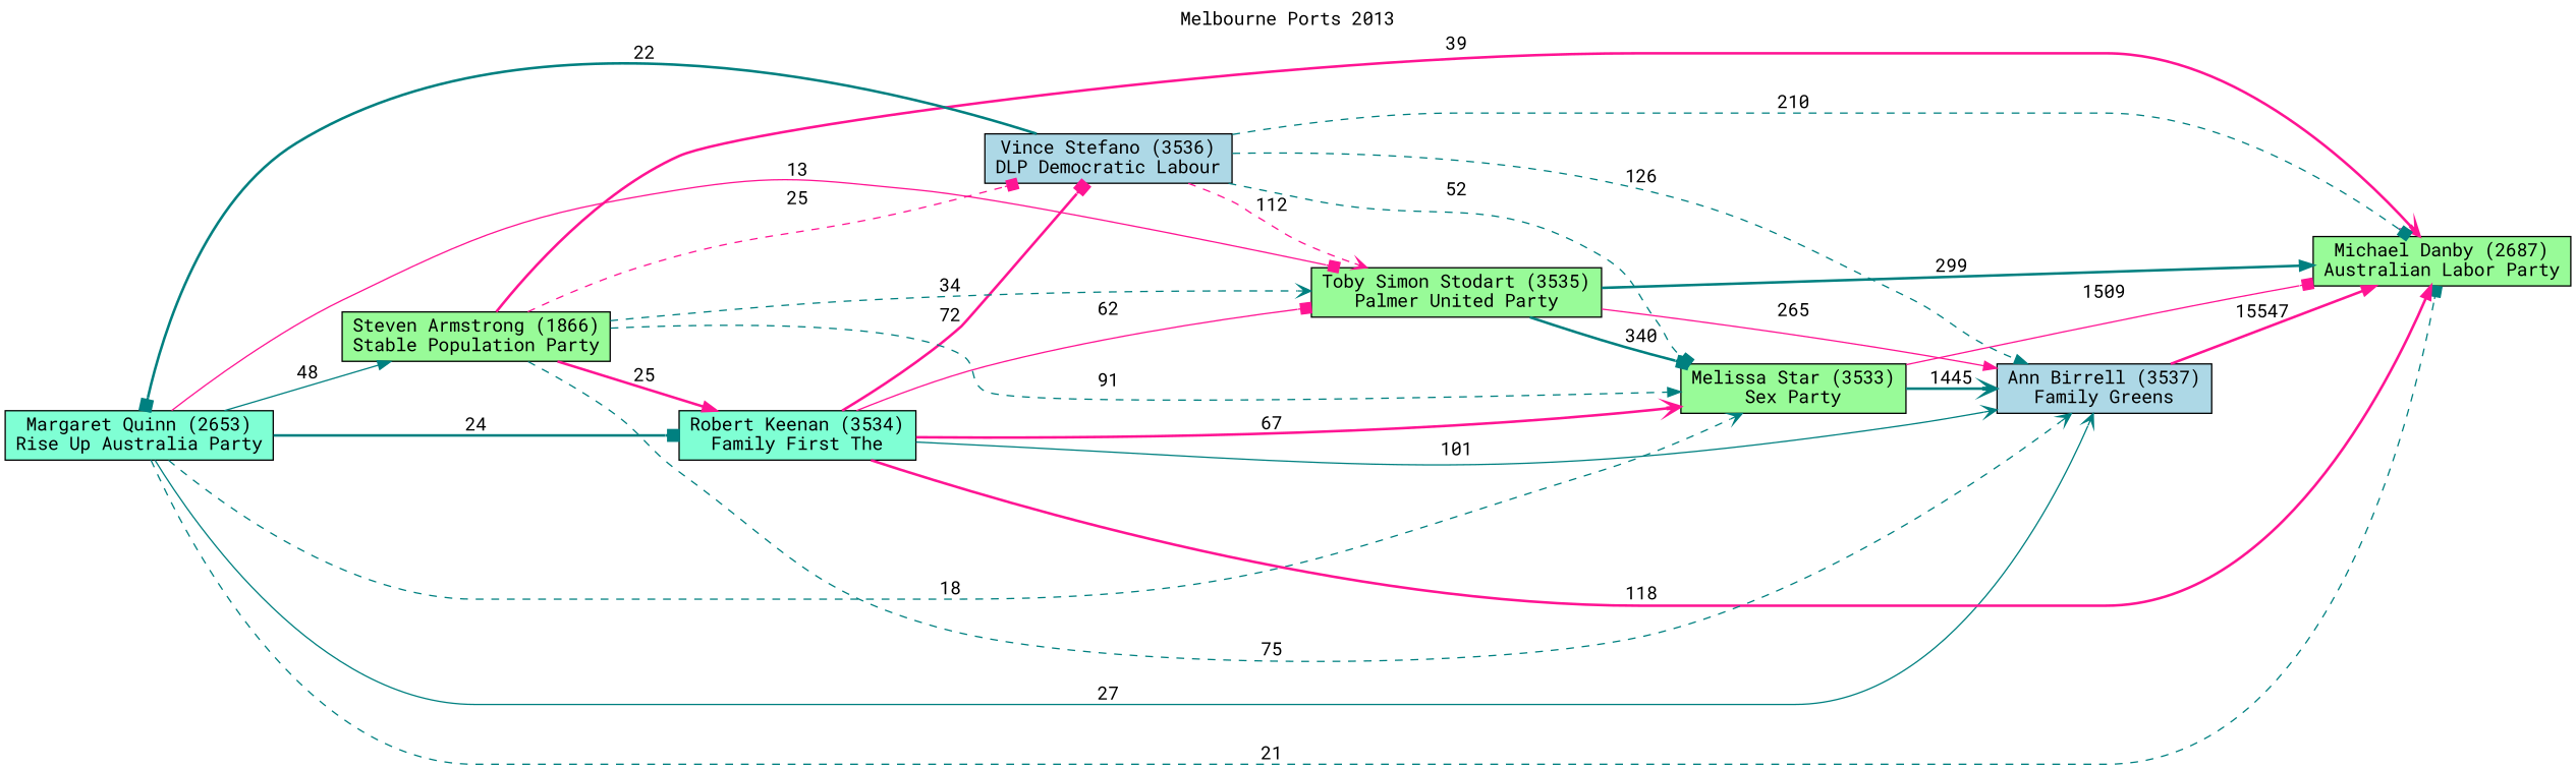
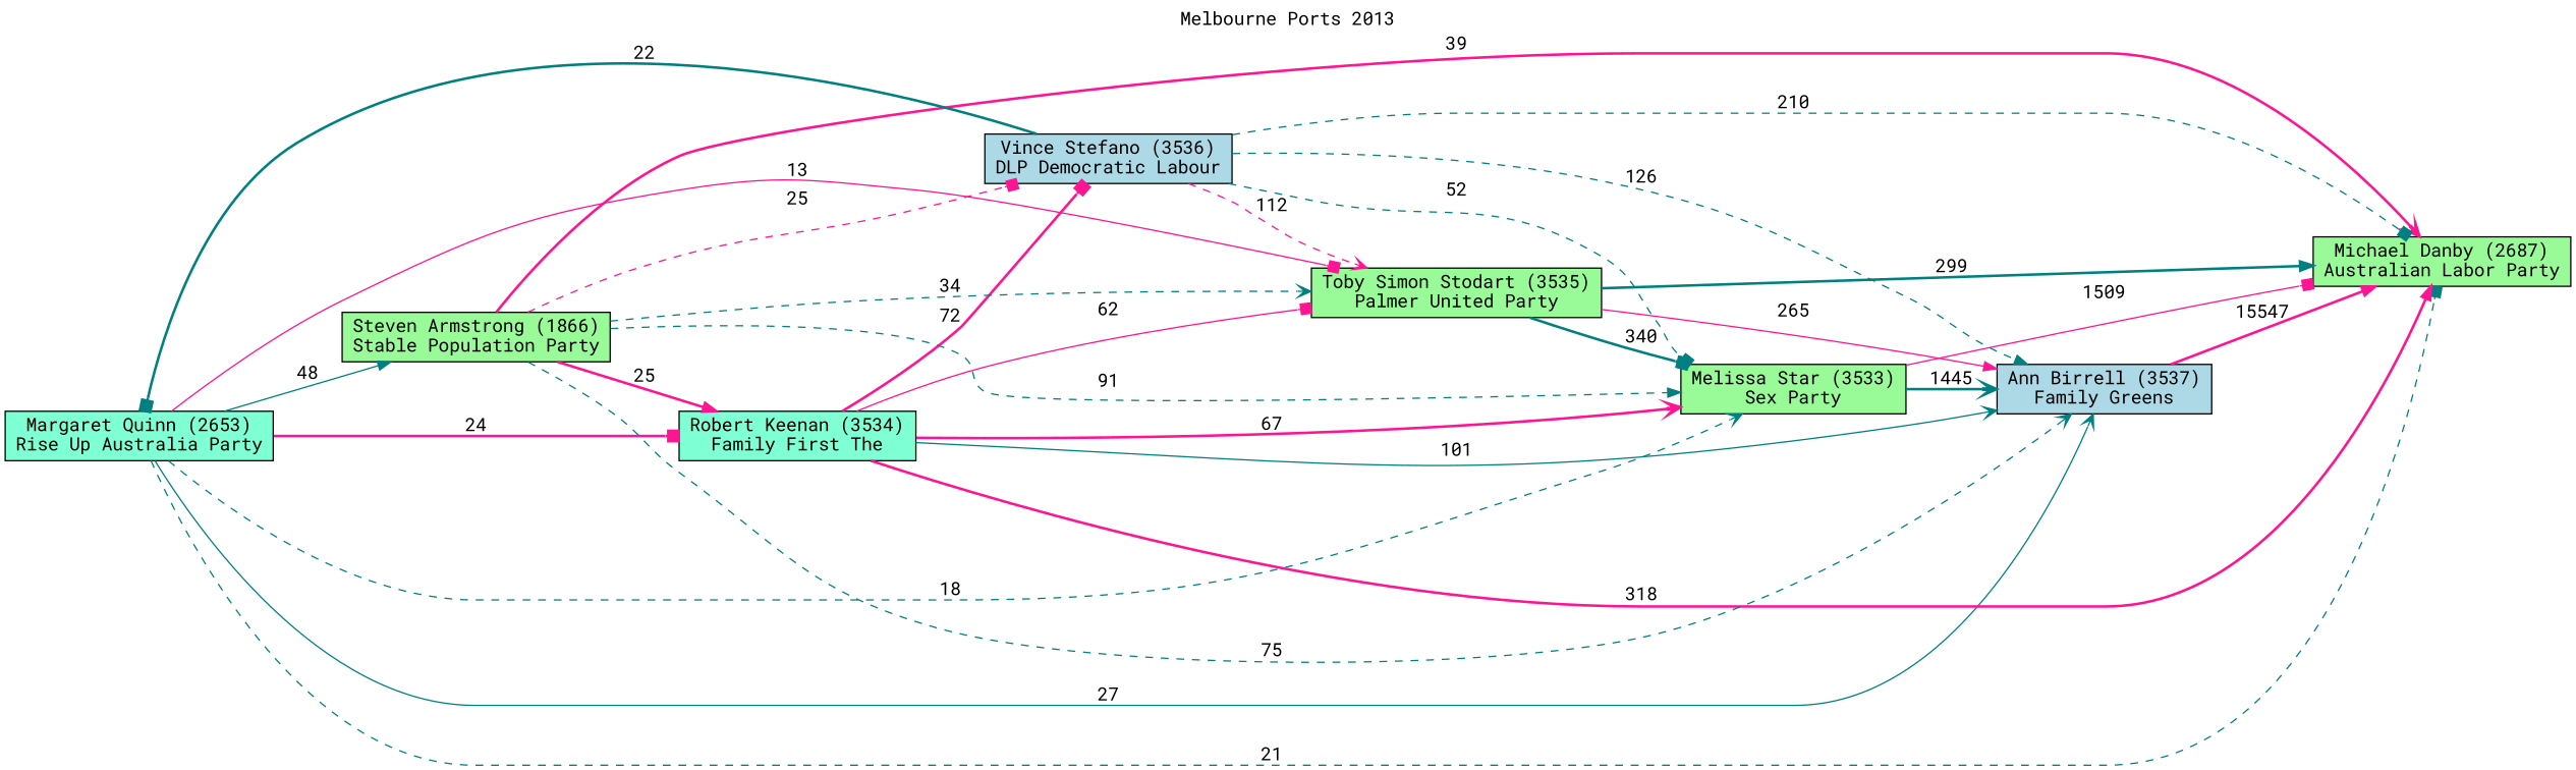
  digraph {
    fontname="Roboto Mono"
    label="Melbourne Ports 2013"
    labelloc=t
    mclimit=10
    rankdir=LR
    node [fillcolor=palegreen fontname="Roboto Mono" shape=box style=filled]
    edge [arrowhead=box color=teal fontname="Roboto Mono" style=bold]
    n1 [fillcolor=lightblue label="Ann Birrell (3537)\nFamily Greens"]
    n2 [label="Michael Danby (2687)\nAustralian Labor Party"]
    n3 [fillcolor=aquamarine label="Margaret Quinn (2653)\nRise Up Australia Party"]
    n4 [label="Melissa Star (3533)\nSex Party"]
    n5 [fillcolor=aquamarine label="Robert Keenan (3534)\nFamily First The"]
    n6 [label="Steven Armstrong (1866)\nStable Population Party"]
    n7 [label="Toby Simon Stodart (3535)\nPalmer United Party"]
    n8 [fillcolor=lightblue label="Vince Stefano (3536)\nDLP Democratic Labour"]
    n1 -> n2 [arrowhead=normal color=deeppink label=15547]
    n3 -> n1 [arrowhead=vee label=27 style=solid]
    n3 -> n2 [label=21 style=dashed]
    n3 -> n4 [arrowhead=vee label=18 style=dashed]
-   n3 -> n5 [label=24]
+   n3 -> n5 [color=deeppink label=24]
    n3 -> n6 [arrowhead=normal label=48 style=solid]
    n3 -> n7 [color=deeppink label=13 style=solid]
    n4 -> n1 [arrowhead=vee label=1445]
    n4 -> n2 [color=deeppink label=1509 style=solid]
    n5 -> n1 [arrowhead=vee label=101 style=solid]
-   n5 -> n2 [arrowhead=normal color=deeppink label=118]
+   n5 -> n2 [arrowhead=normal color=deeppink label=318]
    n5 -> n4 [arrowhead=vee color=deeppink label=67]
    n5 -> n7 [color=deeppink label=62 style=solid]
    n5 -> n8 [color=deeppink label=72]
    n6 -> n1 [arrowhead=vee label=75 style=dashed]
    n6 -> n2 [arrowhead=vee color=deeppink label=39]
    n6 -> n4 [arrowhead=normal label=91 style=dashed]
    n6 -> n5 [arrowhead=normal color=deeppink label=25]
    n6 -> n7 [arrowhead=vee label=34 style=dashed]
    n6 -> n8 [color=deeppink label=25 style=dashed]
    n7 -> n1 [arrowhead=normal color=deeppink label=265 style=solid]
    n7 -> n2 [arrowhead=normal label=299]
    n7 -> n4 [label=340]
    n8 -> n1 [arrowhead=normal label=126 style=dashed]
    n8 -> n2 [label=210 style=dashed]
    n8 -> n3 [label=22]
    n8 -> n4 [label=52 style=dashed]
    n8 -> n7 [arrowhead=vee color=deeppink label=112 style=dashed]
  }
